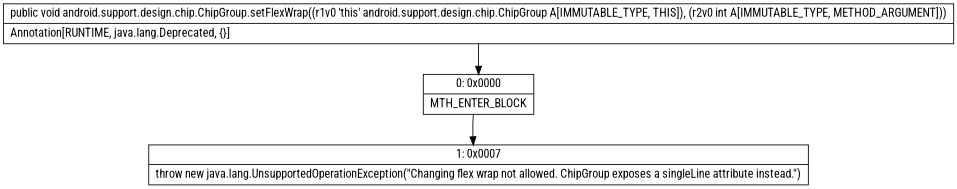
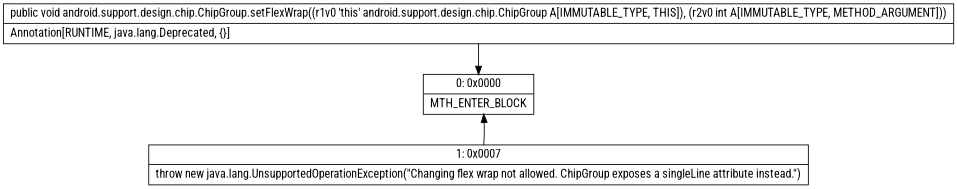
  digraph {
    fontname="Roboto Condensed"
    node [shape=record fontname="Roboto Condensed"]
    edge [fontname="Roboto Condensed"]
    n1 [label="{0\:\ 0x0000|MTH_ENTER_BLOCK\l}"]
    n2 [label="{1\:\ 0x0007|throw new java.lang.UnsupportedOperationException(\"Changing flex wrap not allowed. ChipGroup exposes a singleLine attribute instead.\")\l}"]
    n3 [label="{public void android.support.design.chip.ChipGroup.setFlexWrap((r1v0 'this' android.support.design.chip.ChipGroup A[IMMUTABLE_TYPE, THIS]), (r2v0 int A[IMMUTABLE_TYPE, METHOD_ARGUMENT]))  | Annotation[RUNTIME, java.lang.Deprecated, \{\}]\l}"]
-   n1 -> n2
+   n2 -> n1
    n3 -> n1
  }
